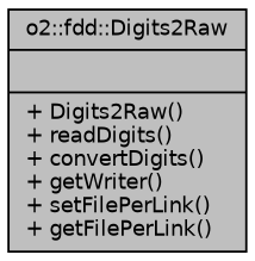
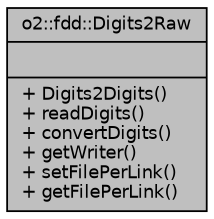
  digraph {
-   n1 [color=black fillcolor=grey75 fontcolor=black fontname=Helvetica fontsize=10 height=0.2 label="{o2::fdd::Digits2Raw\n||+ Digits2Raw()\l+ readDigits()\l+ convertDigits()\l+ getWriter()\l+ setFilePerLink()\l+ getFilePerLink()\l}" shape=record style=filled width=0.4]
+   n1 [color=black fillcolor=grey75 fontcolor=black fontname=Helvetica fontsize=10 height=0.2 label="{o2::fdd::Digits2Raw\n||+ Digits2Digits()\l+ readDigits()\l+ convertDigits()\l+ getWriter()\l+ setFilePerLink()\l+ getFilePerLink()\l}" shape=record style=filled width=0.4]
  }
